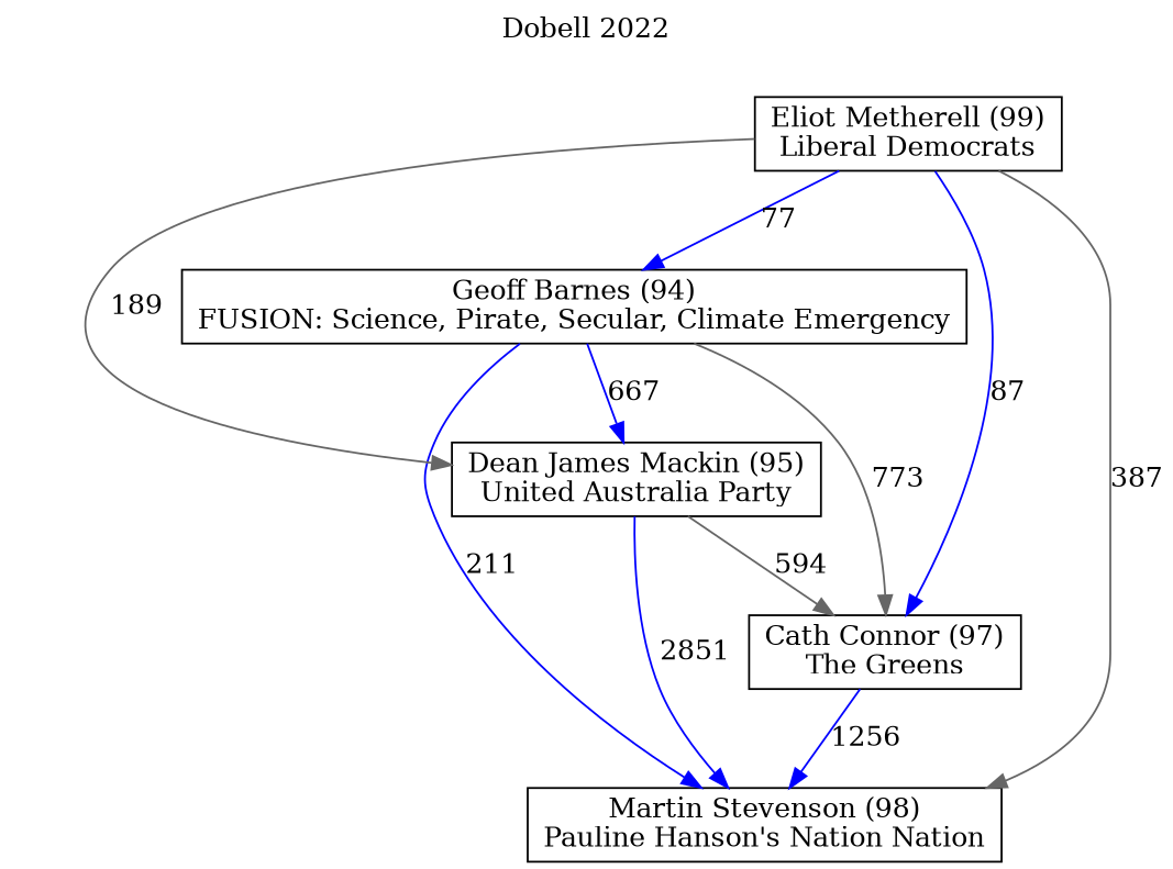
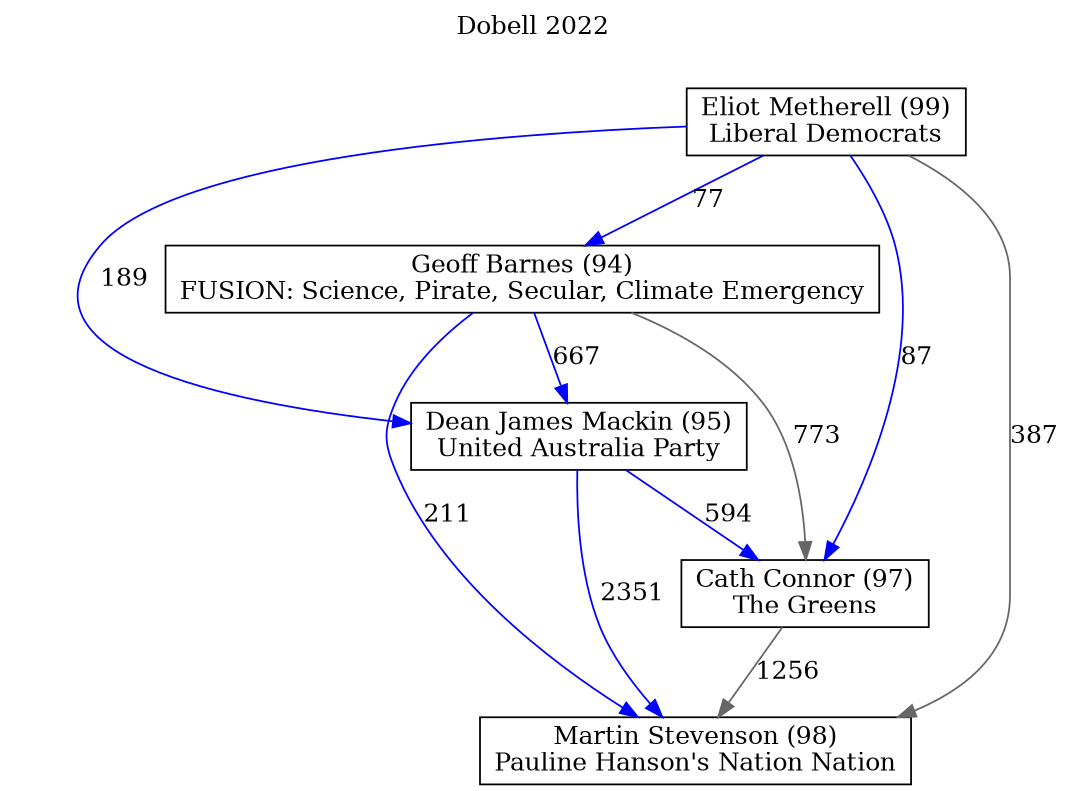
  digraph {
    label="Dobell 2022"
    labelloc=t
    mclimit=10
    node [shape=box]
    edge [color=blue]
    n1 [label="Martin Stevenson (98)\nPauline Hanson's Nation Nation"]
    n2 [label="Cath Connor (97)\nThe Greens"]
    n3 [label="Dean James Mackin (95)\nUnited Australia Party"]
    n4 [label="Geoff Barnes (94)\nFUSION: Science, Pirate, Secular, Climate Emergency"]
    n5 [label="Eliot Metherell (99)\nLiberal Democrats"]
-   n2 -> n1 [label=1256]
-   n3 -> n1 [label=2851]
-   n3 -> n2 [color=gray40 label=594]
+   n2 -> n1 [color=gray40 label=1256]
+   n3 -> n1 [label=2351]
+   n3 -> n2 [label=594]
    n4 -> n1 [label=211]
    n4 -> n2 [color=gray40 label=773]
    n4 -> n3 [label=667]
    n5 -> n1 [color=gray40 label=387]
    n5 -> n2 [label=87]
-   n5 -> n3 [color=gray40 label=189]
+   n5 -> n3 [label=189]
    n5 -> n4 [label=77]
  }
